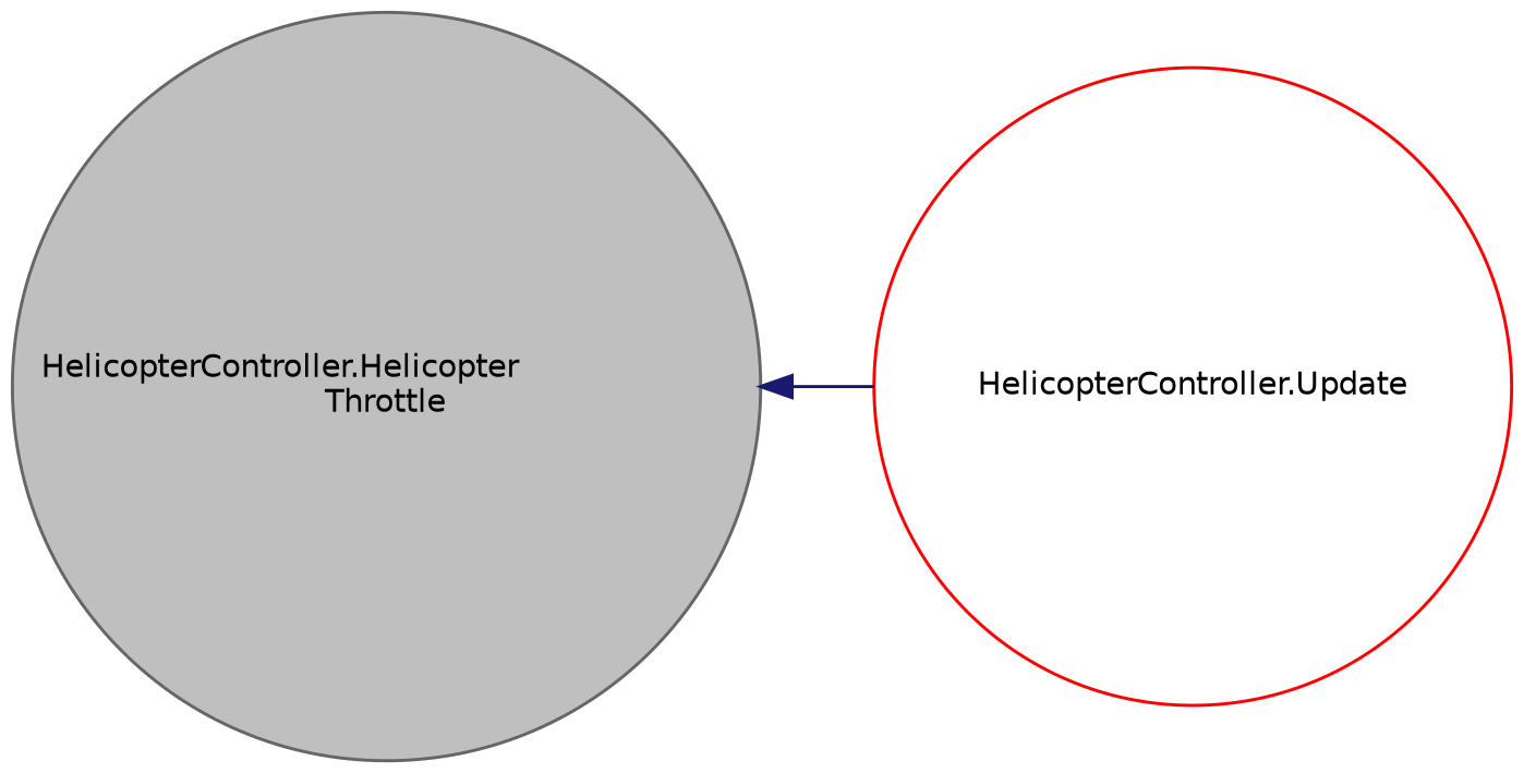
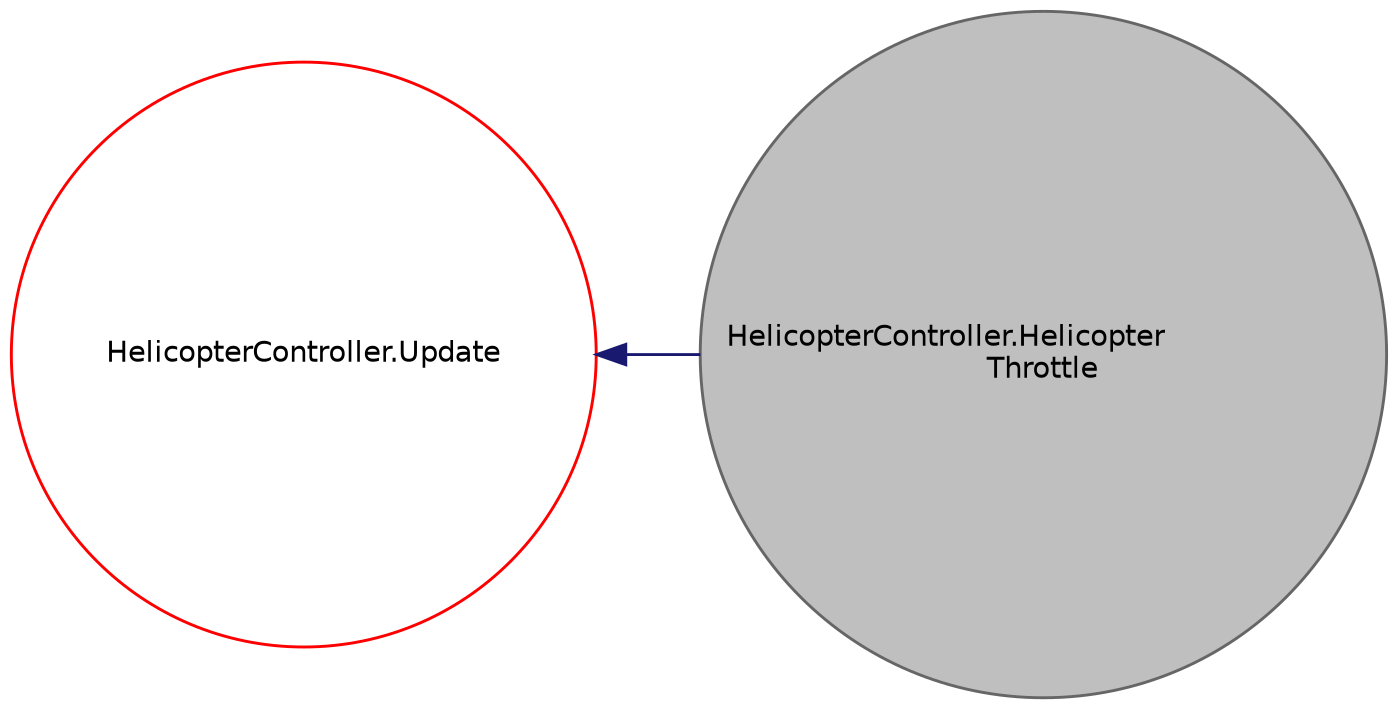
  digraph {
    rankdir=LR
    node [fontname=Helvetica fontsize=10 shape=circle style=filled]
    n1 [color=gray40 fillcolor=grey75 fontcolor=black height=0.2 label="HelicopterController.Helicopter\lThrottle" width=0.4]
    n2 [color=red fillcolor=white height=0.2 label="HelicopterController.Update" width=0.4]
-   n1 -> n2 [color=midnightblue dir=back fontname=Helvetica fontsize=10 labelfontname=Helvetica labelfontsize=10 style=solid]
+   n2 -> n1 [color=midnightblue dir=back fontname=Helvetica fontsize=10 labelfontname=Helvetica labelfontsize=10 style=solid]
  }
